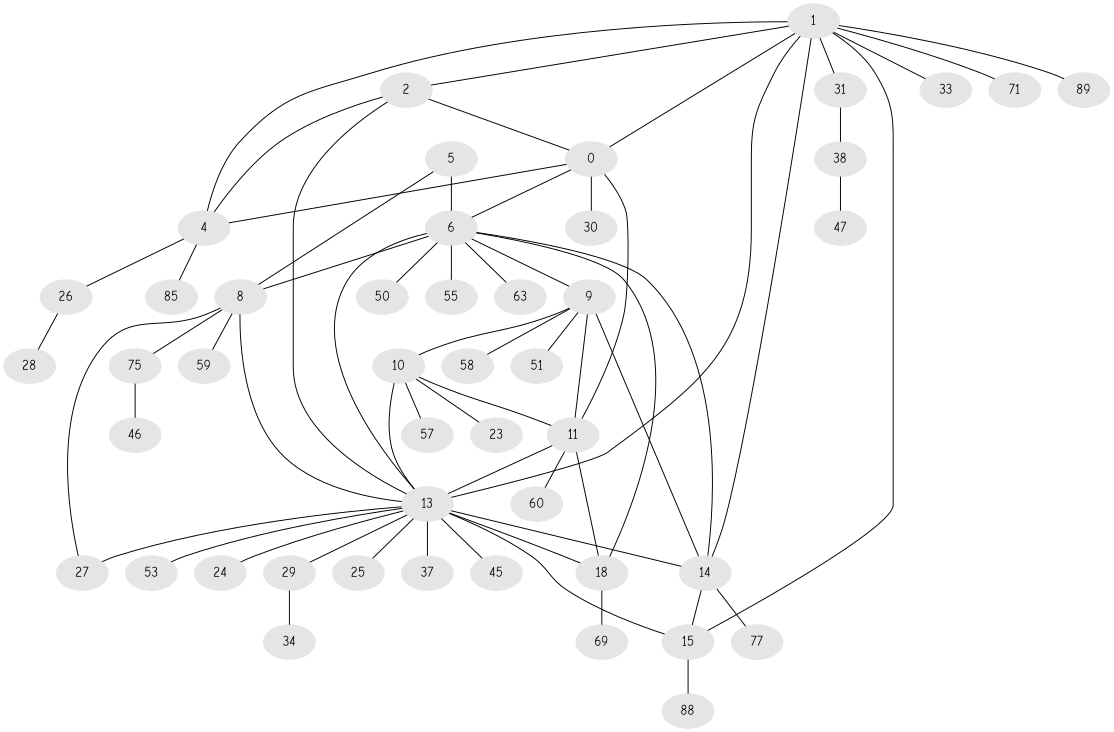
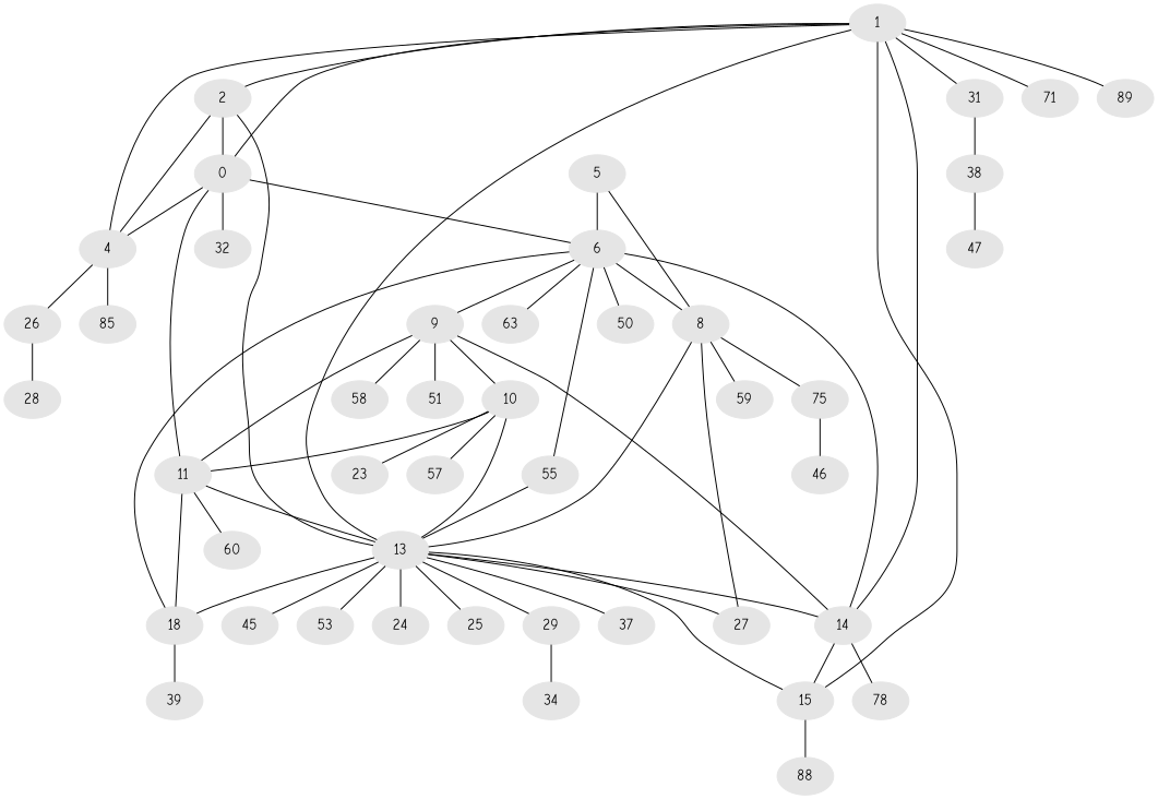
  graph {
    fontname="Comic Neue"
    node [color=gray90 fontname="Comic Neue" style=filled]
    edge [fontname="Comic Neue"]
    1 [super="+16"]
    2
    n3 [label=0 super="+86"]
    4
    13 [super="+92+17+52"]
    14
    15
    31
-   33
    71
    89
    6 [super="+7"]
    11 [super="+90+64+62+49"]
-   32 [label=30]
+   32
    26 [super="+61"]
    85
    18 [super="+19+65+73+81"]
    27
    24
    25
    29
    37 [super="+66"]
    45
    53
-   78 [label=77]
+   78
    88
    38 [super="+75+91+41"]
    8 [super="+21+84+94+69"]
    9 [super="+36+12"]
    50 [super="+83"]
    55
    63
    60
    28
    5 [super="+79"]
    n36 [label=75]
    59
    10
    51
    58
-   39 [super="+40+70" label=69]
+   39 [super="+40+70"]
    46
    23 [super="+44"]
    57
    34
    47
    1 -- 2
    1 -- n3
    1 -- 4
    1 -- 13
    1 -- 14
    1 -- 15
    1 -- 31
-   1 -- 33
    1 -- 71
    1 -- 89
    2 -- n3
    2 -- 4
    2 -- 13
    n3 -- 4
    n3 -- 6
    n3 -- 11 [weight=2]
    n3 -- 32
    4 -- 26
    4 -- 85
    13 -- 14
    13 -- 15
    13 -- 18 [weight=4]
    13 -- 27
    13 -- 24
    13 -- 25
    13 -- 29
    13 -- 37
    13 -- 45
    13 -- 53
    14 -- 15
    14 -- 78
    15 -- 88
    31 -- 38
-   6 -- 13
+   55 -- 13
    6 -- 14
    6 -- 18
    6 -- 8 [weight=2]
    6 -- 9
    6 -- 50
    6 -- 55
    6 -- 63
    11 -- 13
    11 -- 18
    11 -- 60
    26 -- 28
    18 -- 39
    29 -- 34
    38 -- 47
    8 -- 13
    8 -- 27
    8 -- n36
    8 -- 59
    9 -- 14
    9 -- 11 [weight=2]
    9 -- 10 [weight=2]
    9 -- 51
    9 -- 58
    5 -- 6 [weight=2]
    5 -- 8
    n36 -- 46
    10 -- 13
    10 -- 11
    10 -- 23
    10 -- 57
  }
